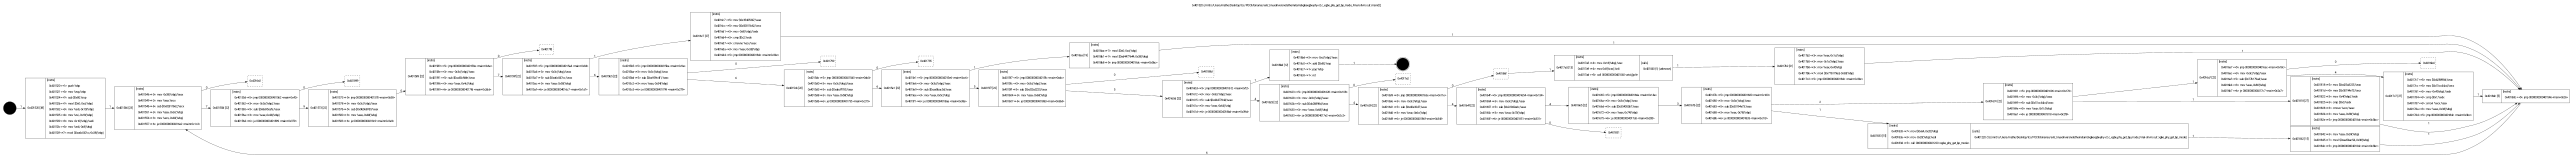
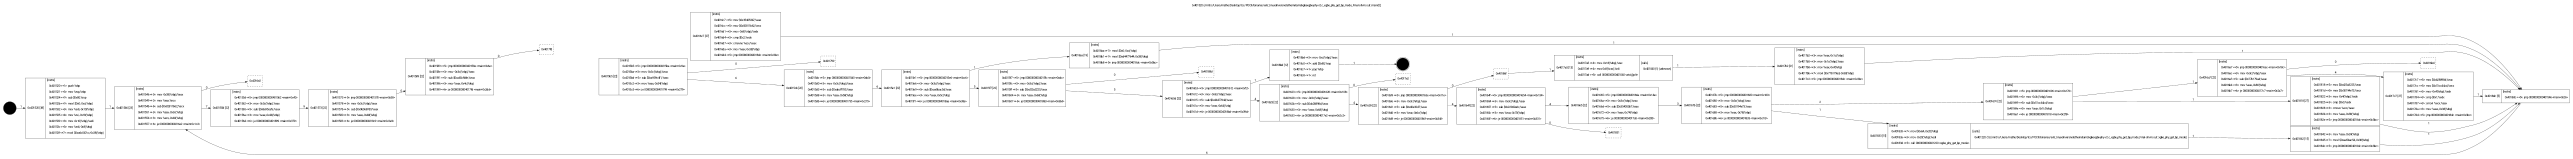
  digraph {
    fontname=Roboto
    label="0x401520 (/mnt/c/Users/mathe/Desktop/tcc/POCII/binaries/extr_linuxdriversnetethernetamdxgbexgbe-phy-v2.c_xgbe_phy_get_bp_mode_Final-ollvm.out::main(0))"
    labelloc=t
    rankdir=LR
    node [fontname=Roboto shape=record]
    edge [fontname=Roboto]
    Entry [fillcolor=black height=0.3 shape=circle style=filled width=0.3]
    n2 [label="{\n     0x401520 [38]\l\n     | [instrs]\l\n     &nbsp;&nbsp;0x401520 \<+1\>: push %rbp\l\n     &nbsp;&nbsp;0x401521 \<+3\>: mov %rsp,%rbp\l\n     &nbsp;&nbsp;0x401524 \<+7\>: sub $0x80,%rsp\l\n     &nbsp;&nbsp;0x40152b \<+7\>: movl $0x0,-0xc(%rbp)\l\n     &nbsp;&nbsp;0x401532 \<+3\>: mov %edi,-0x10(%rbp)\l\n     &nbsp;&nbsp;0x401535 \<+4\>: mov %rsi,-0x18(%rbp)\l\n     &nbsp;&nbsp;0x401539 \<+3\>: mov -0x10(%rbp),%edi\l\n     &nbsp;&nbsp;0x40153c \<+3\>: mov %edi,-0x8(%rbp)\l\n     &nbsp;&nbsp;0x40153f \<+7\>: movl $0xa6c047cc,-0x38(%rbp)\l\n  }"]
    n3 [label="{\n     0x401546 [23]\l\n     | [instrs]\l\n     &nbsp;&nbsp;0x401546 \<+3\>: mov -0x38(%rbp),%eax\l\n     &nbsp;&nbsp;0x401549 \<+2\>: mov %eax,%ecx\l\n     &nbsp;&nbsp;0x40154b \<+6\>: sub $0x82811b62,%ecx\l\n     &nbsp;&nbsp;0x401551 \<+3\>: mov %eax,-0x3c(%rbp)\l\n     &nbsp;&nbsp;0x401554 \<+3\>: mov %ecx,-0x40(%rbp)\l\n     &nbsp;&nbsp;0x401557 \<+6\>: je 00000000004016e2 \<main+0x1c2\>\l\n  }"]
    n4 [label="{\n     0x4016e2\l\n  }" style=dashed]
    n5 [label="{\n     0x40155d [22]\l\n     | [instrs]\l\n     &nbsp;&nbsp;0x40155d \<+5\>: jmp 0000000000401562 \<main+0x42\>\l\n     &nbsp;&nbsp;0x401562 \<+3\>: mov -0x3c(%rbp),%eax\l\n     &nbsp;&nbsp;0x401565 \<+5\>: sub $0x8e95cafe,%eax\l\n     &nbsp;&nbsp;0x40156a \<+3\>: mov %eax,-0x44(%rbp)\l\n     &nbsp;&nbsp;0x40156d \<+6\>: je 0000000000401899 \<main+0x379\>\l\n  }"]
-   n6 [label="{\n     0x401899\l\n  }" style=dashed]
    n7 [label="{\n     0x401573 [22]\l\n     | [instrs]\l\n     &nbsp;&nbsp;0x401573 \<+5\>: jmp 0000000000401578 \<main+0x58\>\l\n     &nbsp;&nbsp;0x401578 \<+3\>: mov -0x3c(%rbp),%eax\l\n     &nbsp;&nbsp;0x40157b \<+5\>: sub $0x9b0687d9,%eax\l\n     &nbsp;&nbsp;0x401580 \<+3\>: mov %eax,-0x48(%rbp)\l\n     &nbsp;&nbsp;0x401583 \<+6\>: je 00000000004018c9 \<main+0x3a9\>\l\n  }"]
    n8 [label="{\n     0x401589 [22]\l\n     | [instrs]\l\n     &nbsp;&nbsp;0x401589 \<+5\>: jmp 000000000040158e \<main+0x6e\>\l\n     &nbsp;&nbsp;0x40158e \<+3\>: mov -0x3c(%rbp),%eax\l\n     &nbsp;&nbsp;0x401591 \<+5\>: sub $0xa45cfb8e,%eax\l\n     &nbsp;&nbsp;0x401596 \<+3\>: mov %eax,-0x4c(%rbp)\l\n     &nbsp;&nbsp;0x401599 \<+6\>: je 00000000004017fd \<main+0x2dd\>\l\n  }"]
    Exit [fillcolor=black height=0.3 peripheries=2 shape=circle style=filled width=0.3]
    n10 [label="{\n     0x4017fd\l\n  }" style=dashed]
-   n11 [label="{\n     0x40159f [22]\l\n     | [instrs]\l\n     &nbsp;&nbsp;0x40159f \<+5\>: jmp 00000000004015a4 \<main+0x84\>\l\n     &nbsp;&nbsp;0x4015a4 \<+3\>: mov -0x3c(%rbp),%eax\l\n     &nbsp;&nbsp;0x4015a7 \<+5\>: sub $0xa6c047cc,%eax\l\n     &nbsp;&nbsp;0x4015ac \<+3\>: mov %eax,-0x50(%rbp)\l\n     &nbsp;&nbsp;0x4015af \<+6\>: je 00000000004016c7 \<main+0x1a7\>\l\n  }"]
    n12 [label="{\n     0x401842 [15]\l\n     | [instrs]\l\n     &nbsp;&nbsp;0x401842 \<+3\>: mov %eax,-0x24(%rbp)\l\n     &nbsp;&nbsp;0x401845 \<+7\>: movl $0xae5bac5d,-0x38(%rbp)\l\n     &nbsp;&nbsp;0x40184c \<+5\>: jmp 00000000004018dc \<main+0x3bc\>\l\n  }"]
    n13 [label="{\n     0x4018dc [5]\l\n     | [instrs]\l\n     &nbsp;&nbsp;0x4018dc \<+5\>: jmp 0000000000401546 \<main+0x26\>\l\n  }"]
    n14 [label="{\n     0x4016c7 [27]\l\n     | [instrs]\l\n     &nbsp;&nbsp;0x4016c7 \<+5\>: mov $0x354053b7,%eax\l\n     &nbsp;&nbsp;0x4016cc \<+5\>: mov $0x82811b62,%ecx\l\n     &nbsp;&nbsp;0x4016d1 \<+3\>: mov -0x8(%rbp),%edx\l\n     &nbsp;&nbsp;0x4016d4 \<+3\>: cmp $0x2,%edx\l\n     &nbsp;&nbsp;0x4016d7 \<+3\>: cmovne %ecx,%eax\l\n     &nbsp;&nbsp;0x4016da \<+3\>: mov %eax,-0x38(%rbp)\l\n     &nbsp;&nbsp;0x4016dd \<+5\>: jmp 00000000004018dc \<main+0x3bc\>\l\n  }"]
    n15 [label="{\n     0x4015b5 [22]\l\n     | [instrs]\l\n     &nbsp;&nbsp;0x4015b5 \<+5\>: jmp 00000000004015ba \<main+0x9a\>\l\n     &nbsp;&nbsp;0x4015ba \<+3\>: mov -0x3c(%rbp),%eax\l\n     &nbsp;&nbsp;0x4015bd \<+5\>: sub $0xa939c4f1,%eax\l\n     &nbsp;&nbsp;0x4015c2 \<+3\>: mov %eax,-0x54(%rbp)\l\n     &nbsp;&nbsp;0x4015c5 \<+6\>: je 0000000000401799 \<main+0x279\>\l\n  }"]
    n16 [label="{\n     0x4016bd\l\n  }" style=dashed]
    n17 [label="{\n     0x401799\l\n  }" style=dashed]
    n18 [label="{\n     0x4015cb [22]\l\n     | [instrs]\l\n     &nbsp;&nbsp;0x4015cb \<+5\>: jmp 00000000004015d0 \<main+0xb0\>\l\n     &nbsp;&nbsp;0x4015d0 \<+3\>: mov -0x3c(%rbp),%eax\l\n     &nbsp;&nbsp;0x4015d3 \<+5\>: sub $0xabcff785,%eax\l\n     &nbsp;&nbsp;0x4015d8 \<+3\>: mov %eax,-0x58(%rbp)\l\n     &nbsp;&nbsp;0x4015db \<+6\>: je 0000000000401735 \<main+0x215\>\l\n  }"]
    n19 [label="{\n     0x4017c7 [27]\l\n     | [instrs]\l\n     &nbsp;&nbsp;0x4017c7 \<+5\>: mov $0xb28898d,%eax\l\n     &nbsp;&nbsp;0x4017cc \<+5\>: mov $0x51cc44cd,%ecx\l\n     &nbsp;&nbsp;0x4017d1 \<+3\>: mov -0x4(%rbp),%edx\l\n     &nbsp;&nbsp;0x4017d4 \<+3\>: cmp $0x1,%edx\l\n     &nbsp;&nbsp;0x4017d7 \<+3\>: cmovl %ecx,%eax\l\n     &nbsp;&nbsp;0x4017da \<+3\>: mov %eax,-0x38(%rbp)\l\n     &nbsp;&nbsp;0x4017dd \<+5\>: jmp 00000000004018dc \<main+0x3bc\>\l\n  }"]
-   n20 [label="{\n     0x401735\l\n  }" style=dashed]
    n21 [label="{\n     0x4015e1 [22]\l\n     | [instrs]\l\n     &nbsp;&nbsp;0x4015e1 \<+5\>: jmp 00000000004015e6 \<main+0xc6\>\l\n     &nbsp;&nbsp;0x4015e6 \<+3\>: mov -0x3c(%rbp),%eax\l\n     &nbsp;&nbsp;0x4015e9 \<+5\>: sub $0xae5bac5d,%eax\l\n     &nbsp;&nbsp;0x4015ee \<+3\>: mov %eax,-0x5c(%rbp)\l\n     &nbsp;&nbsp;0x4015f1 \<+6\>: je 00000000004018aa \<main+0x38a\>\l\n  }"]
    n22 [label="{\n     0x4016a7 [22]\l\n     | [instrs]\l\n     &nbsp;&nbsp;0x4016a7 \<+5\>: jmp 00000000004016ac \<main+0x18c\>\l\n     &nbsp;&nbsp;0x4016ac \<+3\>: mov -0x3c(%rbp),%eax\l\n     &nbsp;&nbsp;0x4016af \<+5\>: sub $0x77b179ad,%eax\l\n     &nbsp;&nbsp;0x4016b4 \<+3\>: mov %eax,-0x80(%rbp)\l\n     &nbsp;&nbsp;0x4016b7 \<+6\>: je 00000000004017c7 \<main+0x2a7\>\l\n  }"]
    n23 [label="{\n     0x4018aa [19]\l\n     | [instrs]\l\n     &nbsp;&nbsp;0x4018aa \<+7\>: movl $0x0,-0xc(%rbp)\l\n     &nbsp;&nbsp;0x4018b1 \<+7\>: movl $0xd4477644,-0x38(%rbp)\l\n     &nbsp;&nbsp;0x4018b8 \<+5\>: jmp 00000000004018dc \<main+0x3bc\>\l\n  }"]
    n24 [label="{\n     0x4015f7 [22]\l\n     | [instrs]\l\n     &nbsp;&nbsp;0x4015f7 \<+5\>: jmp 00000000004015fc \<main+0xdc\>\l\n     &nbsp;&nbsp;0x4015fc \<+3\>: mov -0x3c(%rbp),%eax\l\n     &nbsp;&nbsp;0x4015ff \<+5\>: sub $0xd23a3225,%eax\l\n     &nbsp;&nbsp;0x401604 \<+3\>: mov %eax,-0x60(%rbp)\l\n     &nbsp;&nbsp;0x401607 \<+6\>: je 000000000040188d \<main+0x36d\>\l\n  }"]
    n25 [label="{\n     0x401818 [27]\l\n     | [instrs]\l\n     &nbsp;&nbsp;0x401818 \<+5\>: mov $0xd23a3225,%eax\l\n     &nbsp;&nbsp;0x40181d \<+5\>: mov $0x50194e73,%ecx\l\n     &nbsp;&nbsp;0x401822 \<+3\>: mov -0x4(%rbp),%edx\l\n     &nbsp;&nbsp;0x401825 \<+3\>: cmp $0x0,%edx\l\n     &nbsp;&nbsp;0x401828 \<+3\>: cmove %ecx,%eax\l\n     &nbsp;&nbsp;0x40182b \<+3\>: mov %eax,-0x38(%rbp)\l\n     &nbsp;&nbsp;0x40182e \<+5\>: jmp 00000000004018dc \<main+0x3bc\>\l\n  }"]
    n26 [label="{\n     0x40188d\l\n  }" style=dashed]
    n27 [label="{\n     0x40160d [22]\l\n     | [instrs]\l\n     &nbsp;&nbsp;0x40160d \<+5\>: jmp 0000000000401612 \<main+0xf2\>\l\n     &nbsp;&nbsp;0x401612 \<+3\>: mov -0x3c(%rbp),%eax\l\n     &nbsp;&nbsp;0x401615 \<+5\>: sub $0xd4477644,%eax\l\n     &nbsp;&nbsp;0x40161a \<+3\>: mov %eax,-0x64(%rbp)\l\n     &nbsp;&nbsp;0x40161d \<+6\>: je 00000000004018bd \<main+0x39d\>\l\n  }"]
    n28 [label="{\n     0x401691 [22]\l\n     | [instrs]\l\n     &nbsp;&nbsp;0x401691 \<+5\>: jmp 0000000000401696 \<main+0x176\>\l\n     &nbsp;&nbsp;0x401696 \<+3\>: mov -0x3c(%rbp),%eax\l\n     &nbsp;&nbsp;0x401699 \<+5\>: sub $0x51cc44cd,%eax\l\n     &nbsp;&nbsp;0x40169e \<+3\>: mov %eax,-0x7c(%rbp)\l\n     &nbsp;&nbsp;0x4016a1 \<+6\>: je 0000000000401818 \<main+0x2f8\>\l\n  }"]
    n29 [label="{\n     0x4018bd [12]\l\n     | [instrs]\l\n     &nbsp;&nbsp;0x4018bd \<+3\>: mov -0xc(%rbp),%eax\l\n     &nbsp;&nbsp;0x4018c0 \<+7\>: add $0x80,%rsp\l\n     &nbsp;&nbsp;0x4018c7 \<+1\>: pop %rbp\l\n     &nbsp;&nbsp;0x4018c8 \<+1\>: ret\l\n  }"]
    n30 [label="{\n     0x401623 [22]\l\n     | [instrs]\l\n     &nbsp;&nbsp;0x401623 \<+5\>: jmp 0000000000401628 \<main+0x108\>\l\n     &nbsp;&nbsp;0x401628 \<+3\>: mov -0x3c(%rbp),%eax\l\n     &nbsp;&nbsp;0x40162b \<+5\>: sub $0xb28898d,%eax\l\n     &nbsp;&nbsp;0x401630 \<+3\>: mov %eax,-0x68(%rbp)\l\n     &nbsp;&nbsp;0x401633 \<+6\>: je 00000000004017e2 \<main+0x2c2\>\l\n  }"]
    n31 [label="{\n     0x401833 [15]\l\n     | [instrs]\l\n     &nbsp;&nbsp;0x401833 \<+7\>: movl $0x64,-0x20(%rbp)\l\n     &nbsp;&nbsp;0x40183a \<+3\>: mov -0x20(%rbp),%edi\l\n     &nbsp;&nbsp;0x40183d \<+5\>: call 0000000000401220 \<xgbe_phy_get_bp_mode\>\l\n     | [calls]\l\n     &nbsp;&nbsp;0x401220 \{1\} (/mnt/c/Users/mathe/Desktop/tcc/POCII/binaries/extr_linuxdriversnetethernetamdxgbexgbe-phy-v2.c_xgbe_phy_get_bp_mode_Final-ollvm.out::xgbe_phy_get_bp_mode)\l\n  }"]
    n32 [label="{\n     0x4017e2\l\n  }" style=dashed]
    n33 [label="{\n     0x401639 [22]\l\n     | [instrs]\l\n     &nbsp;&nbsp;0x401639 \<+5\>: jmp 000000000040163e \<main+0x11e\>\l\n     &nbsp;&nbsp;0x40163e \<+3\>: mov -0x3c(%rbp),%eax\l\n     &nbsp;&nbsp;0x401641 \<+5\>: sub $0xd0e32d7,%eax\l\n     &nbsp;&nbsp;0x401646 \<+3\>: mov %eax,-0x6c(%rbp)\l\n     &nbsp;&nbsp;0x401649 \<+6\>: je 000000000040186f \<main+0x34f\>\l\n  }"]
    n34 [label="{\n     0x4017b2 [21]\l\n     | [instrs]\l\n     &nbsp;&nbsp;0x4017b2 \<+3\>: mov %eax,-0x1c(%rbp)\l\n     &nbsp;&nbsp;0x4017b5 \<+3\>: mov -0x1c(%rbp),%eax\l\n     &nbsp;&nbsp;0x4017b8 \<+3\>: mov %eax,-0x4(%rbp)\l\n     &nbsp;&nbsp;0x4017bb \<+7\>: movl $0x77b179ad,-0x38(%rbp)\l\n     &nbsp;&nbsp;0x4017c2 \<+5\>: jmp 00000000004018dc \<main+0x3bc\>\l\n  }"]
    n35 [label="{\n     0x40186f\l\n  }" style=dashed]
    n36 [label="{\n     0x40164f [22]\l\n     | [instrs]\l\n     &nbsp;&nbsp;0x40164f \<+5\>: jmp 0000000000401654 \<main+0x134\>\l\n     &nbsp;&nbsp;0x401654 \<+3\>: mov -0x3c(%rbp),%eax\l\n     &nbsp;&nbsp;0x401657 \<+5\>: sub $0x229d2a6c,%eax\l\n     &nbsp;&nbsp;0x40165c \<+3\>: mov %eax,-0x70(%rbp)\l\n     &nbsp;&nbsp;0x40165f \<+6\>: je 0000000000401851 \<main+0x331\>\l\n  }"]
    n37 [label="{\n     0x40167b [22]\l\n     | [instrs]\l\n     &nbsp;&nbsp;0x40167b \<+5\>: jmp 0000000000401680 \<main+0x160\>\l\n     &nbsp;&nbsp;0x401680 \<+3\>: mov -0x3c(%rbp),%eax\l\n     &nbsp;&nbsp;0x401683 \<+5\>: sub $0x50194e73,%eax\l\n     &nbsp;&nbsp;0x401688 \<+3\>: mov %eax,-0x78(%rbp)\l\n     &nbsp;&nbsp;0x40168b \<+6\>: je 0000000000401833 \<main+0x313\>\l\n  }"]
    n38 [label="{\n     0x4017a5 [13]\l\n     | [instrs]\l\n     &nbsp;&nbsp;0x4017a5 \<+4\>: mov -0x18(%rbp),%rax\l\n     &nbsp;&nbsp;0x4017a9 \<+4\>: mov 0x8(%rax),%rdi\l\n     &nbsp;&nbsp;0x4017ad \<+5\>: call 0000000000401040 \<atoi@plt\>\l\n     | [calls]\l\n     &nbsp;&nbsp;0x401040 \{1\} (unknown)\l\n  }"]
    n39 [label="{\n     0x401665 [22]\l\n     | [instrs]\l\n     &nbsp;&nbsp;0x401665 \<+5\>: jmp 000000000040166a \<main+0x14a\>\l\n     &nbsp;&nbsp;0x40166a \<+3\>: mov -0x3c(%rbp),%eax\l\n     &nbsp;&nbsp;0x40166d \<+5\>: sub $0x354053b7,%eax\l\n     &nbsp;&nbsp;0x401672 \<+3\>: mov %eax,-0x74(%rbp)\l\n     &nbsp;&nbsp;0x401675 \<+6\>: je 00000000004017a5 \<main+0x285\>\l\n  }"]
    n40 [label="{\n     0x401851\l\n  }" style=dashed]
    Entry -> n2 [label=" 1"]
    n2 -> n3 [label=" 1"]
    n3 -> n4 [label=" 0"]
    n3 -> n5 [label=" 7"]
-   n5 -> n6 [label=" 0"]
    n5 -> n7 [label=" 9"]
    n7 -> n8 [label=" 0"]
    n8 -> n10 [label=" 0"]
-   n8 -> n11 [label=" 7"]
-   n11 -> n14 [label=" 1"]
-   n11 -> n15 [label=" 6"]
    n12 -> n13 [label=" 1"]
    n13 -> n3 [label=" 6"]
    n14 -> n13 [label=" 1"]
    n15 -> n17 [label=" 0"]
    n15 -> n18 [label=" 6"]
-   n18 -> n20 [label=" 0"]
    n18 -> n21 [label=" 6"]
    n19 -> n13 [label=" 1"]
    n21 -> n23 [label=" 1"]
    n21 -> n24 [label=" 5"]
    n22 -> n16 [label=" 0"]
    n22 -> n19 [label=" 4"]
    n23 -> n13 [label=" 1"]
    n24 -> n26 [label=" 0"]
    n24 -> n27 [label=" 5"]
    n25 -> n13 [label=" 1"]
    n27 -> n29 [label=" 1"]
    n27 -> n30 [label=" 4"]
    n28 -> n22 [label=" 1"]
    n28 -> n25 [label=" 1"]
    n29 -> Exit [label=" 1"]
    n30 -> n32 [label=" 0"]
    n30 -> n33 [label=" 4"]
    n31 -> n12 [label=" 1"]
    n33 -> n35 [label=" 0"]
    n33 -> n36 [label=" 4"]
    n34 -> n13 [label=" 1"]
    n35 -> n38 [label=" 1"]
    n36 -> n39 [label=" 4"]
    n36 -> n40 [label=" 0"]
    n37 -> n28 [label=" 2"]
    n37 -> n31 [label=" 1"]
    n38 -> n34 [label=" 1"]
    n39 -> n37 [label=" 3"]
  }
